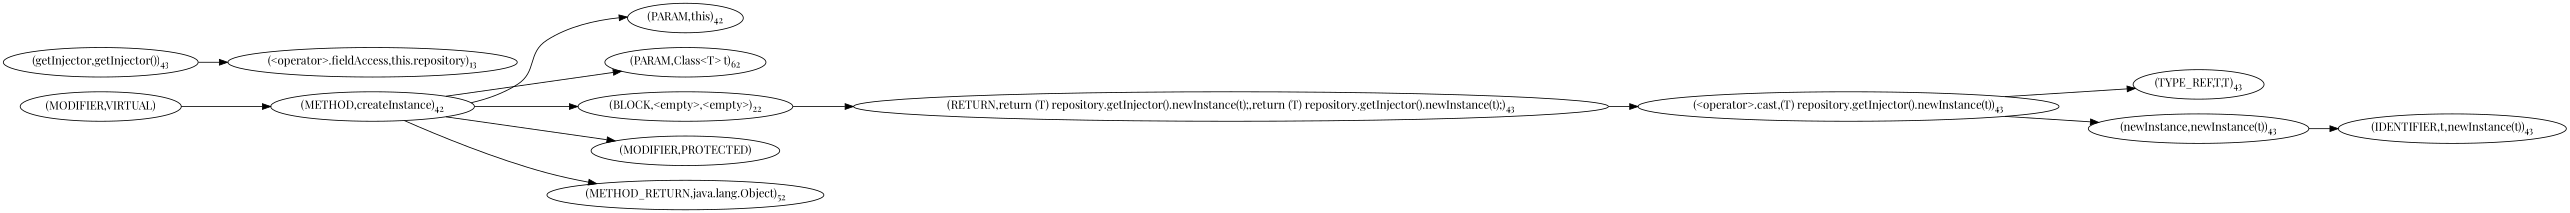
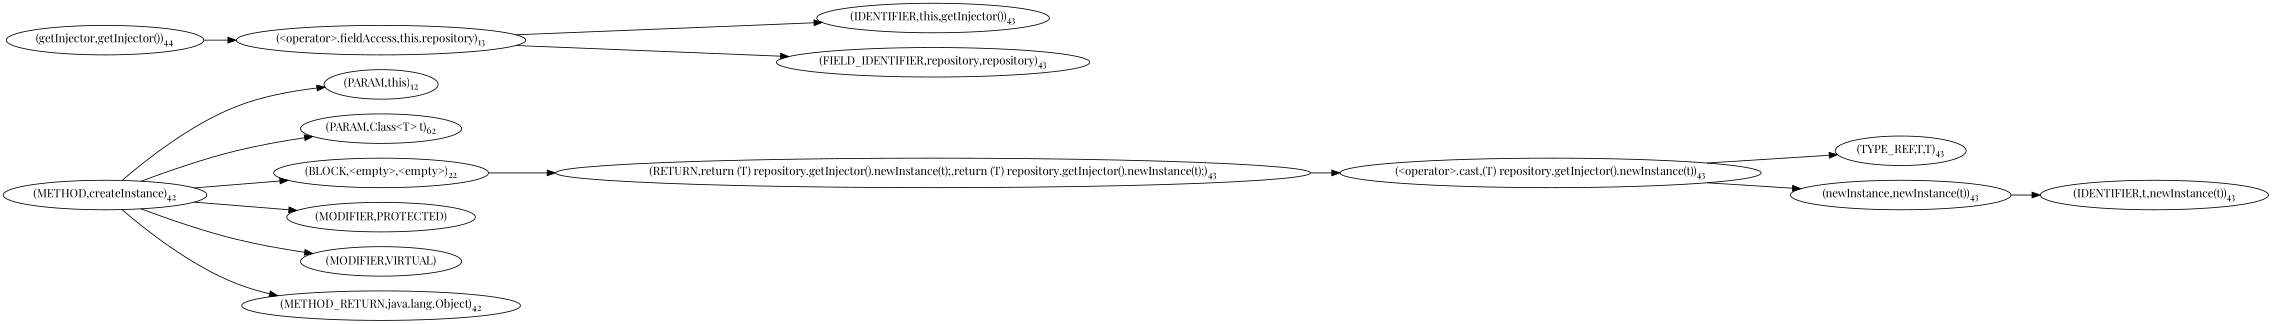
  digraph {
    fontname="Playfair Display"
    rankdir=LR
    node [fontname="Playfair Display"]
    edge [fontname="Playfair Display"]
    n1 [label=<(METHOD,createInstance)<SUB>42</SUB>>]
-   n2 [label=<(PARAM,this)<SUB>42</SUB>>]
+   n2 [label=<(PARAM,this)<SUB>12</SUB>>]
    n3 [label=<(PARAM,Class&lt;T&gt; t)<SUB>62</SUB>>]
    n4 [label=<(BLOCK,&lt;empty&gt;,&lt;empty&gt;)<SUB>22</SUB>>]
    n5 [label=<(MODIFIER,PROTECTED)>]
    n6 [label=<(MODIFIER,VIRTUAL)>]
-   n7 [label=<(METHOD_RETURN,java.lang.Object)<SUB>52</SUB>>]
+   n7 [label=<(METHOD_RETURN,java.lang.Object)<SUB>42</SUB>>]
    n8 [label=<(RETURN,return (T) repository.getInjector().newInstance(t);,return (T) repository.getInjector().newInstance(t);)<SUB>43</SUB>>]
    n9 [label=<(&lt;operator&gt;.cast,(T) repository.getInjector().newInstance(t))<SUB>43</SUB>>]
    n10 [label=<(TYPE_REF,T,T)<SUB>43</SUB>>]
    n11 [label=<(newInstance,newInstance(t))<SUB>43</SUB>>]
    n12 [label=<(IDENTIFIER,t,newInstance(t))<SUB>43</SUB>>]
-   n13 [label=<(getInjector,getInjector())<SUB>43</SUB>>]
+   n13 [label=<(getInjector,getInjector())<SUB>44</SUB>>]
    n14 [label=<(&lt;operator&gt;.fieldAccess,this.repository)<SUB>13</SUB>>]
+   n15 [label=<(IDENTIFIER,this,getInjector())<SUB>43</SUB>>]
+   n16 [label=<(FIELD_IDENTIFIER,repository,repository)<SUB>43</SUB>>]
    n1 -> n2
    n1 -> n3
    n1 -> n4
    n1 -> n5
-   n6 -> n1
+   n1 -> n6
    n1 -> n7
    n4 -> n8
    n8 -> n9
    n9 -> n10
    n9 -> n11
    n11 -> n12
    n13 -> n14
+   n14 -> n15
+   n14 -> n16
  }
